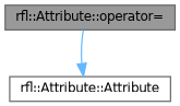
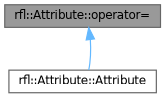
  digraph {
    rankdir=TB
    node [fontname=Helvetica fontsize=10 shape=box style=filled]
    n1 [color=gray40 fillcolor=grey60 fontcolor=black height=0.2 label="rfl::Attribute::operator=" width=0.4]
    n2 [color=grey40 fillcolor=white height=0.2 label="rfl::Attribute::Attribute" width=0.4]
-   n1 -> n2 [color=steelblue1 fontname=Helvetica fontsize=10 labelfontname=Helvetica labelfontsize=10 style=solid]
+   n2 -> n1 [color=steelblue1 fontname=Helvetica fontsize=10 labelfontname=Helvetica labelfontsize=10 style=solid]
  }
